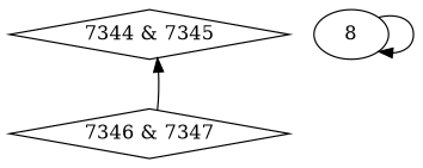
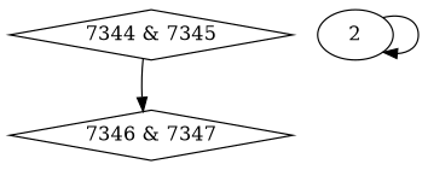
  digraph {
    node [shape=diamond]
    n1 [label="7344 & 7345"]
    n2 [label="7346 & 7347"]
-   2 [label=8 shape=""]
-   n2 -> n1
+   2 [shape=""]
+   n1 -> n2
    2 -> 2
  }
